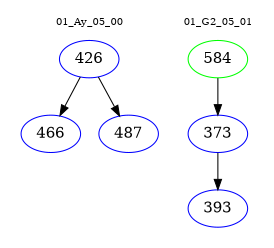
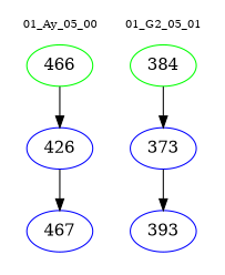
  digraph {
    node [color=blue]
    edge [color=black]
-   n1 [label=466]
+   n1 [color=green label=466]
    n2 [label=426]
-   n3 [label=487]
-   n4 [color=green label=584]
+   n3 [label=467]
+   n4 [color=green label=384]
    n5 [label=373]
    n6 [label=393]
    subgraph cluster_1 {
      color=white
      fontsize=10
      label="01_Ay_05_00"
      n1
      n2
      n3
    }
    subgraph cluster_2 {
      color=white
      fontsize=10
      label="01_G2_05_01"
      n4
      n5
      n6
    }
-   n2 -> n1
+   n1 -> n2
    n2 -> n3
    n4 -> n5
    n5 -> n6
  }
